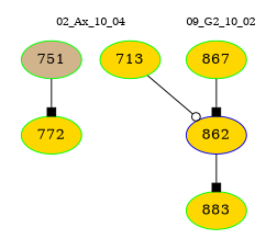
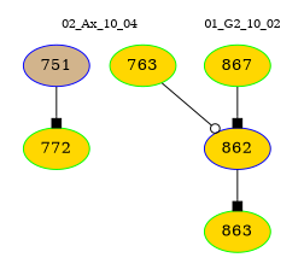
  digraph {
    node [color=green fillcolor=gold style=filled]
    edge [arrowhead=box color=black]
-   n1 [label=713]
-   n2 [fillcolor=tan label=751]
+   n1 [label=763]
+   n2 [color=blue fillcolor=tan label=751]
    n3 [label=772]
    n4 [label=867]
    n5 [color=blue label=862]
-   n6 [label=883]
+   n6 [label=863]
    subgraph cluster_1 {
      color=white
      fontsize=10
      label="02_Ax_10_04"
      n1
      n2
      n3
    }
    subgraph cluster_2 {
      color=white
      fontsize=10
-     label="09_G2_10_02"
+     label="01_G2_10_02"
      n4
      n5
      n6
    }
    n1 -> n5 [arrowhead=odot]
    n2 -> n3
    n4 -> n5
    n5 -> n6
  }
